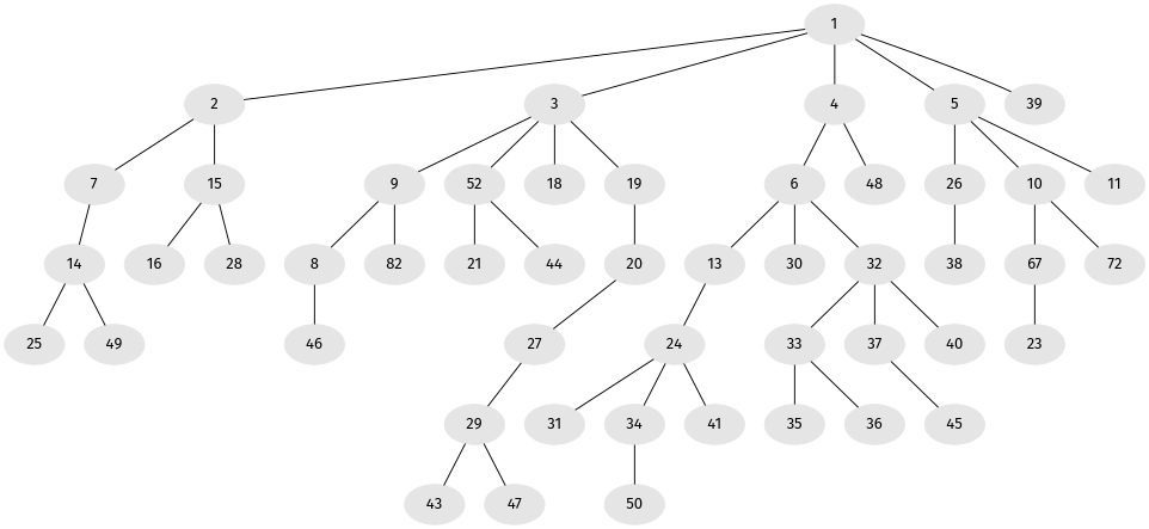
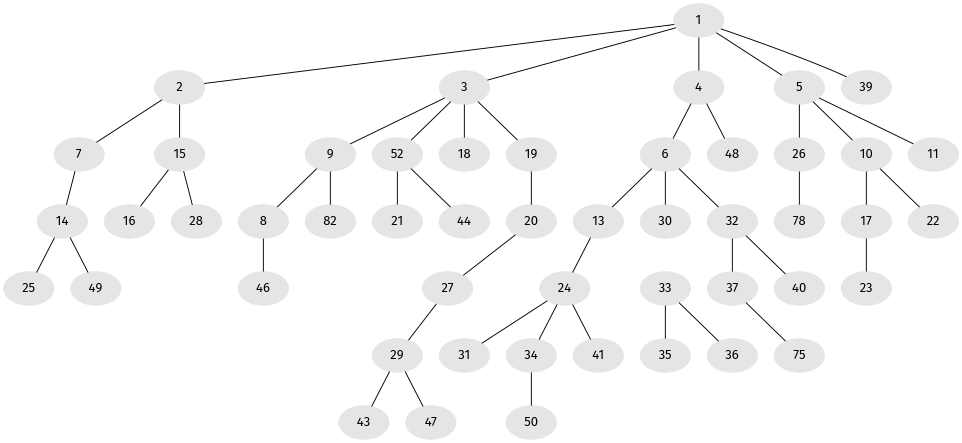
  graph {
    fontname="Fira Sans"
    node [color=gray90 fontname="Fira Sans" style=filled]
    edge [fontname="Fira Sans"]
    1
    2
    3
    4
    5
    39
    7
    15
    9
    n10 [label=52]
    18
    19
    6
    48
    26
    10
    11
-   38
+   38 [label=78]
    14
    16
    28
    8
    46
    n24 [label=82]
    21
    44
    20
    13
    30
    32
-   17 [label=67]
-   22 [label=72]
+   17
+   22
    24
    33
    37
    40
    25
    49
    23
    31
    34
    41
    27
    29
    50
    43
    47
    35
    36
-   45
+   45 [label=75]
    1 -- 2
    1 -- 3
    1 -- 4
    1 -- 5
    1 -- 39
    2 -- 7
    2 -- 15
    3 -- 9
    3 -- n10
    3 -- 18
    3 -- 19
    4 -- 6
    4 -- 48
    5 -- 26
    5 -- 10
    5 -- 11
    7 -- 14
    15 -- 16
    15 -- 28
    9 -- 8
    9 -- n24
    n10 -- 21
    n10 -- 44
    19 -- 20
    6 -- 13
    6 -- 30
    6 -- 32
    26 -- 38
    10 -- 17
    10 -- 22
    14 -- 25
    14 -- 49
    8 -- 46
    20 -- 27
    13 -- 24
-   32 -- 33
    32 -- 37
    32 -- 40
    17 -- 23
    24 -- 31
    24 -- 34
    24 -- 41
    33 -- 35
    33 -- 36
    37 -- 45
    34 -- 50
    27 -- 29
    29 -- 43
    29 -- 47
  }
